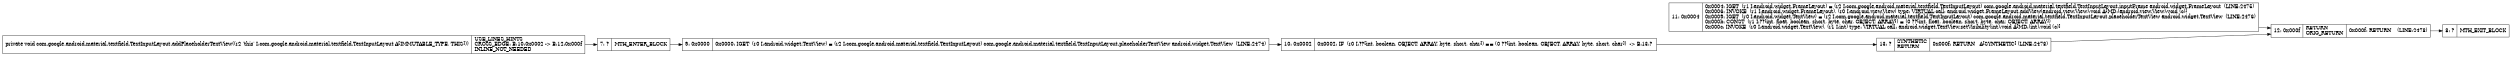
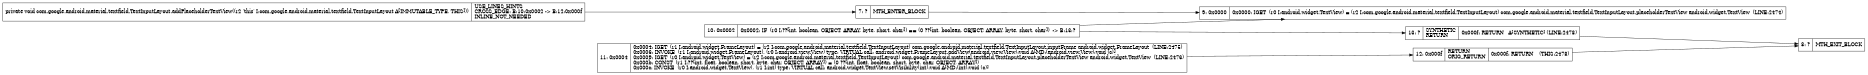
  digraph {
    rankdir=LR
    node [shape=record]
    n1 [label="{7\:\ ?|MTH_ENTER_BLOCK\l}"]
    n2 [label="{9\:\ 0x0000|0x0000: IGET  (r0 I:android.widget.TextView) = (r2 I:com.google.android.material.textfield.TextInputLayout) com.google.android.material.textfield.TextInputLayout.placeholderTextView android.widget.TextView  (LINE:2474)\l}"]
    n3 [label="{10\:\ 0x0002|0x0002: IF  (r0 I:??[int, boolean, OBJECT, ARRAY, byte, short, char]) == (0 ??[int, boolean, OBJECT, ARRAY, byte, short, char])  \-\> B:13:? \l}"]
    n4 [label="{13\:\ ?|SYNTHETIC\lRETURN\l|0x000f: RETURN   A[SYNTHETIC] (LINE:2478)\l}"]
    n5 [label="{11\:\ 0x0004|0x0004: IGET  (r1 I:android.widget.FrameLayout) = (r2 I:com.google.android.material.textfield.TextInputLayout) com.google.android.material.textfield.TextInputLayout.inputFrame android.widget.FrameLayout  (LINE:2475)\l0x0006: INVOKE  (r1 I:android.widget.FrameLayout), (r0 I:android.view.View) type: VIRTUAL call: android.widget.FrameLayout.addView(android.view.View):void A[MD:(android.view.View):void (c)]\l0x0009: IGET  (r0 I:android.widget.TextView) = (r2 I:com.google.android.material.textfield.TextInputLayout) com.google.android.material.textfield.TextInputLayout.placeholderTextView android.widget.TextView  (LINE:2476)\l0x000b: CONST  (r1 I:??[int, float, boolean, short, byte, char, OBJECT, ARRAY]) = (0 ??[int, float, boolean, short, byte, char, OBJECT, ARRAY]) \l0x000c: INVOKE  (r0 I:android.widget.TextView), (r1 I:int) type: VIRTUAL call: android.widget.TextView.setVisibility(int):void A[MD:(int):void (c)]\l}"]
-   n6 [label="{12\:\ 0x000f|RETURN\lORIG_RETURN\l|0x000f: RETURN    (LINE:2478)\l}"]
+   n6 [label="{12\:\ 0x000f|RETURN\lORIG_RETURN\l|0x000f: RETURN    (THIS:2478)\l}"]
    n7 [label="{8\:\ ?|MTH_EXIT_BLOCK\l}"]
    n8 [label="{private void com.google.android.material.textfield.TextInputLayout.addPlaceholderTextView((r2 'this' I:com.google.android.material.textfield.TextInputLayout A[IMMUTABLE_TYPE, THIS]))  | USE_LINES_HINTS\lCROSS_EDGE: B:10:0x0002 \-\> B:12:0x000f\lINLINE_NOT_NEEDED\l}"]
    n1 -> n2
-   n2 -> n3
+   n3 -> n2
    n3 -> n4
-   n4 -> n6
+   n4 -> n7
    n5 -> n6
    n6 -> n7
    n8 -> n1
  }
